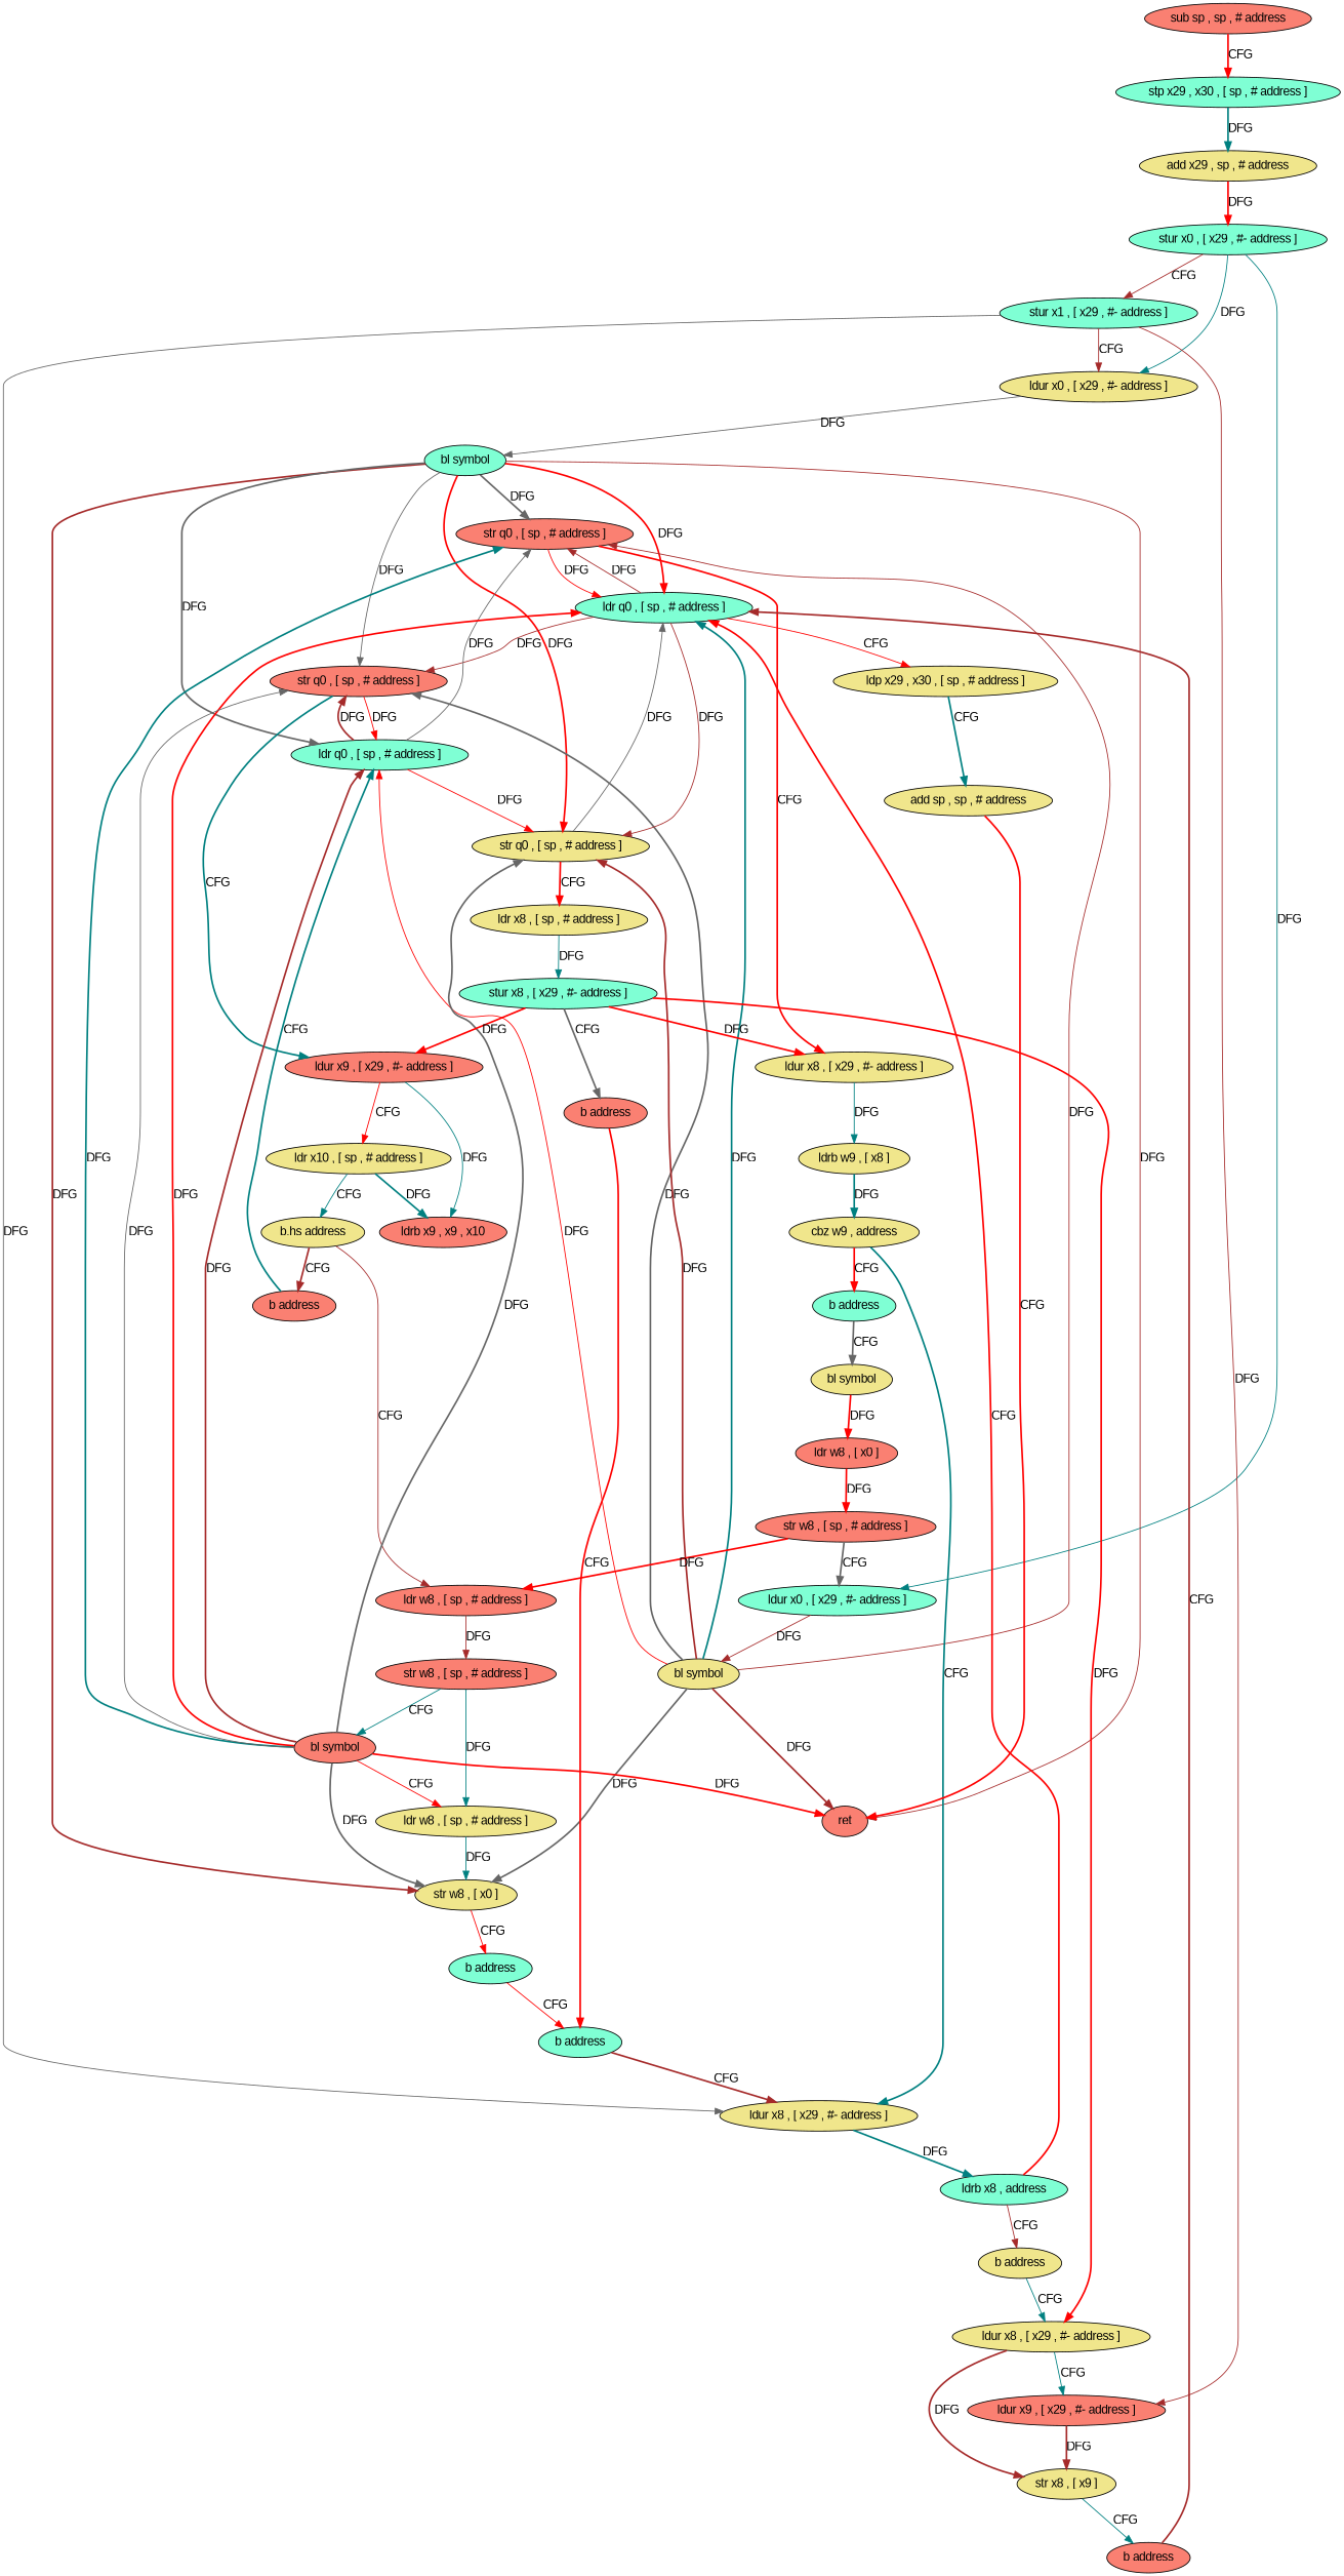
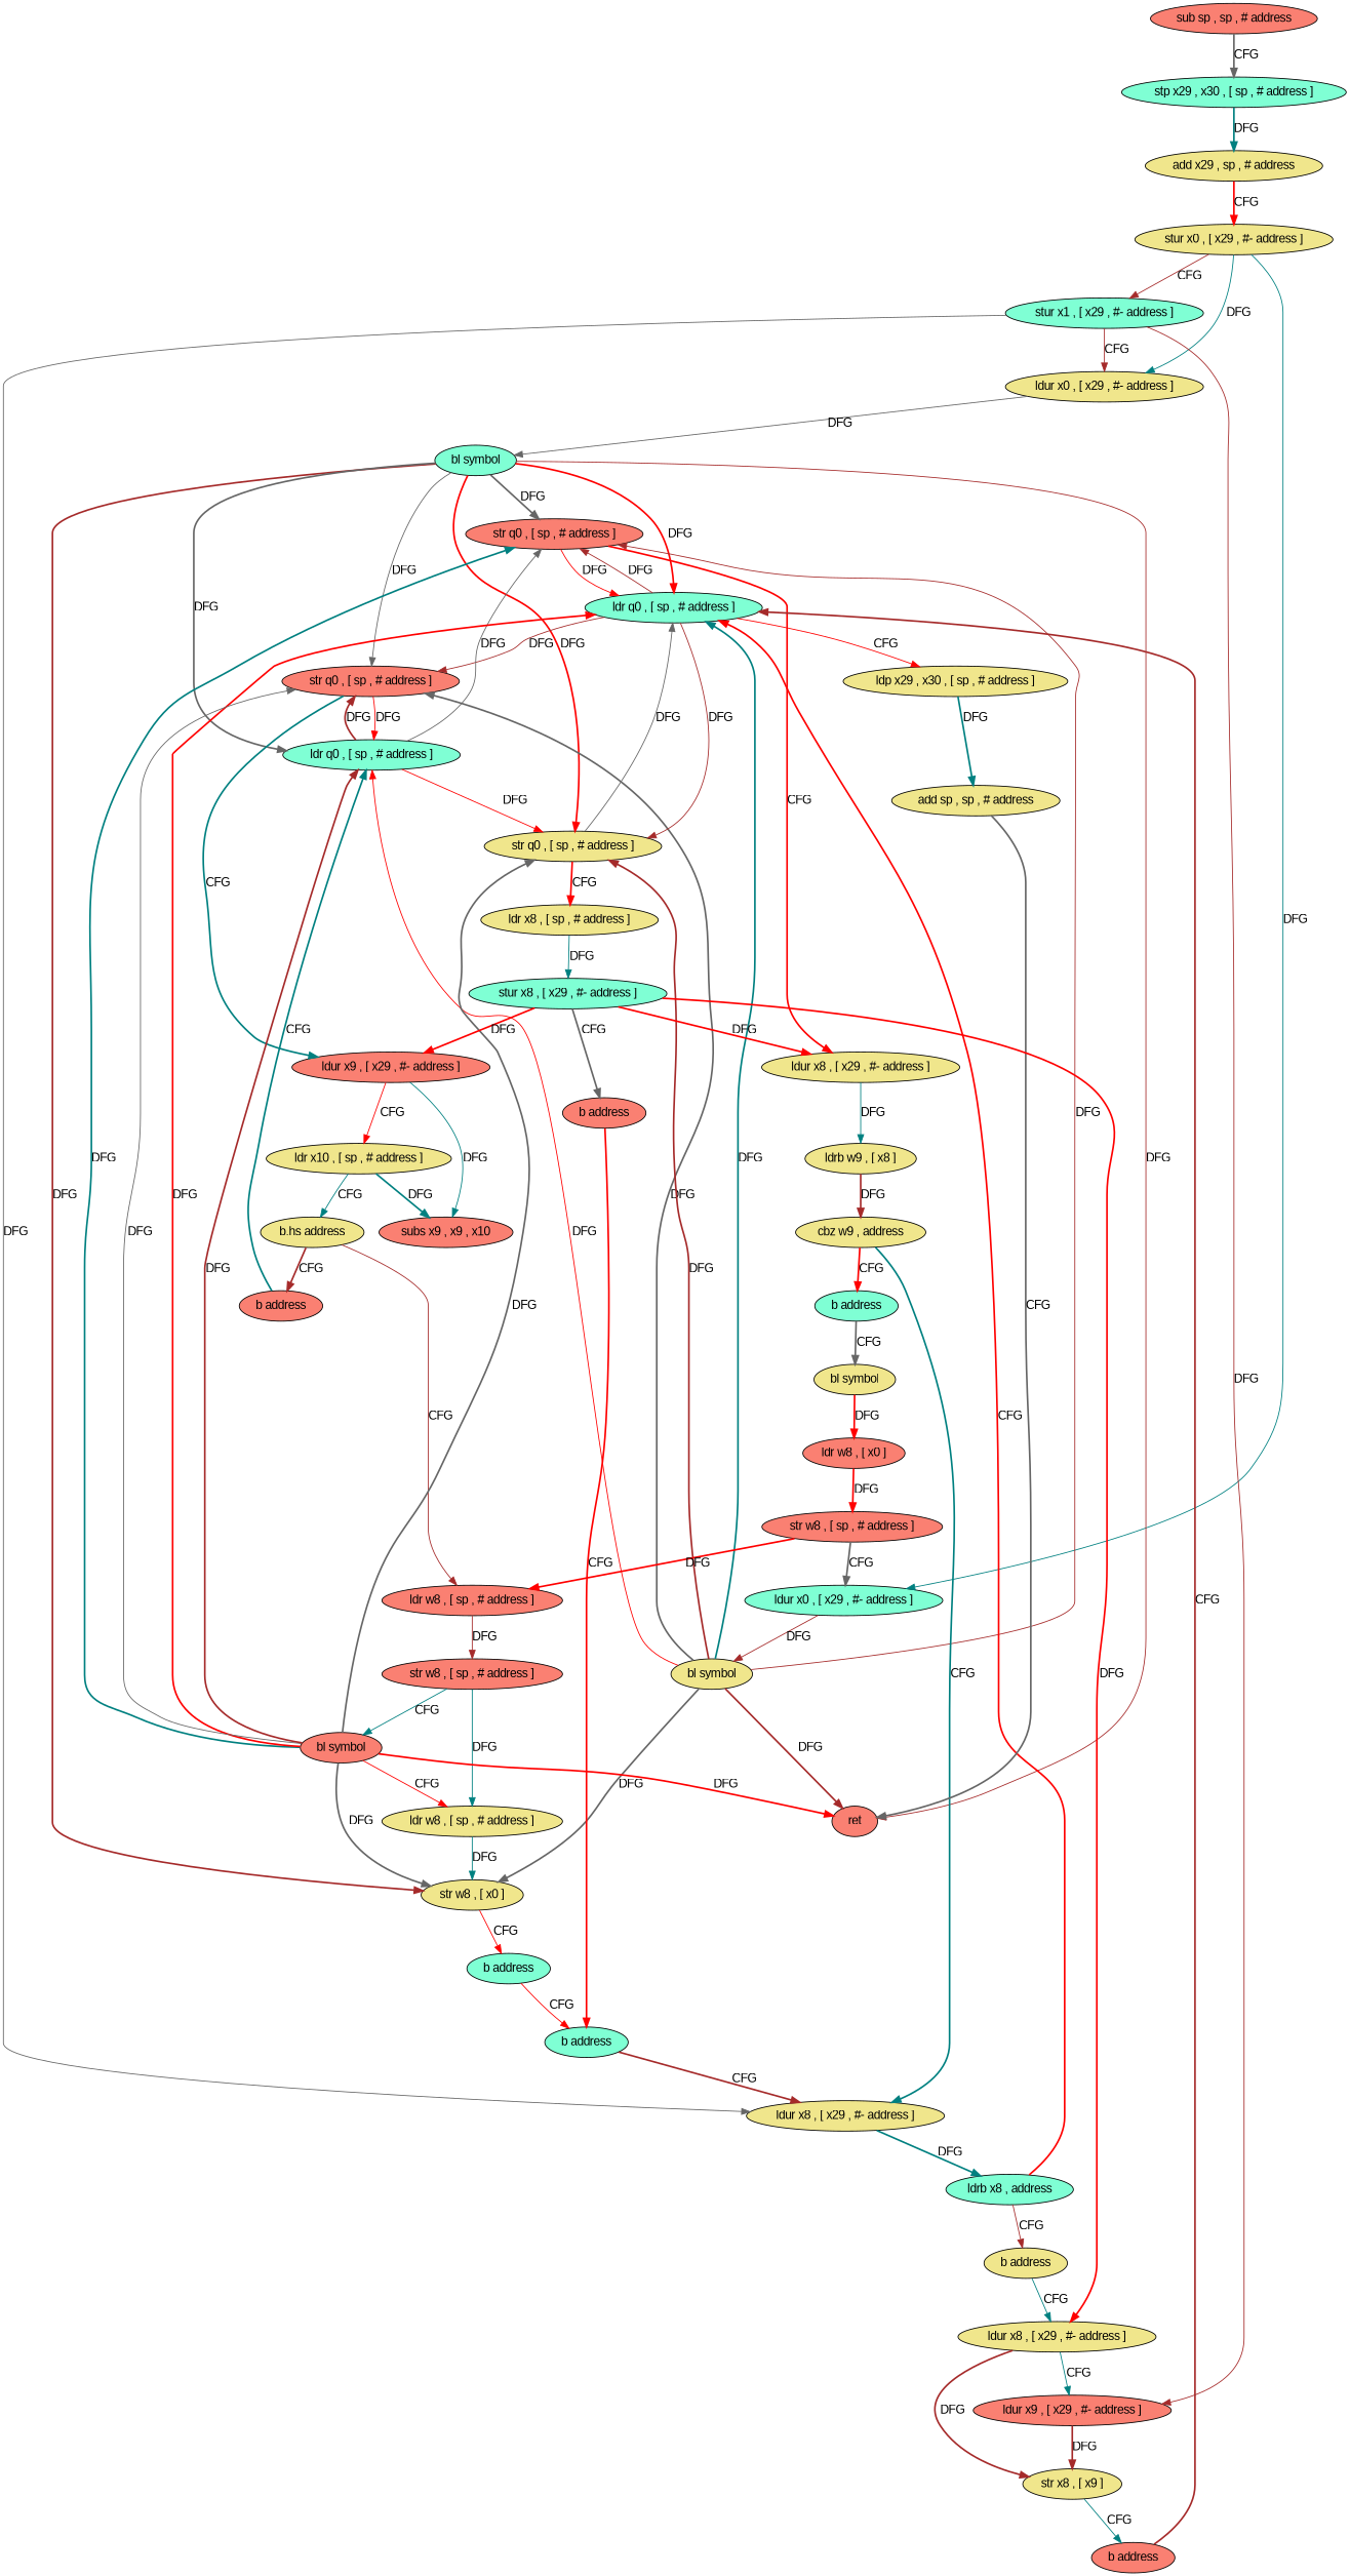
  digraph {
    fontname="Liberation Sans"
    node [fillcolor=khaki fontname="Liberation Sans" style=filled]
    edge [color=red fontname="Liberation Sans" style=bold]
    n1 [fillcolor=salmon label="sub sp , sp , # address"]
    n2 [fillcolor=aquamarine label="stp x29 , x30 , [ sp , # address ]"]
    n3 [label="add x29 , sp , # address"]
-   n4 [fillcolor=aquamarine label="stur x0 , [ x29 , #- address ]"]
+   n4 [label="stur x0 , [ x29 , #- address ]"]
    n5 [fillcolor=aquamarine label="stur x1 , [ x29 , #- address ]"]
    n6 [label="ldur x0 , [ x29 , #- address ]"]
    n7 [fillcolor=aquamarine label="ldur x0 , [ x29 , #- address ]"]
    n8 [label="ldur x8 , [ x29 , #- address ]"]
    n9 [fillcolor=salmon label="ldur x9 , [ x29 , #- address ]"]
    n10 [fillcolor=aquamarine label="bl symbol"]
    n11 [label="bl symbol"]
    n12 [fillcolor=aquamarine label="ldrb x8 , address"]
    n13 [label="str x8 , [ x9 ]"]
    n14 [fillcolor=salmon label="str q0 , [ sp , # address ]"]
    n15 [fillcolor=aquamarine label="ldr q0 , [ sp , # address ]"]
    n16 [fillcolor=salmon label=ret]
    n17 [fillcolor=salmon label="str q0 , [ sp , # address ]"]
    n18 [label="str w8 , [ x0 ]"]
    n19 [fillcolor=aquamarine label="ldr q0 , [ sp , # address ]"]
    n20 [label="str q0 , [ sp , # address ]"]
    n21 [label="ldur x8 , [ x29 , #- address ]"]
    n22 [label="ldp x29 , x30 , [ sp , # address ]"]
    n23 [fillcolor=salmon label="ldur x9 , [ x29 , #- address ]"]
    n24 [fillcolor=aquamarine label="b address"]
    n25 [label="ldr x8 , [ sp , # address ]"]
    n26 [label="ldrb w9 , [ x8 ]"]
    n27 [label="cbz w9 , address"]
    n28 [fillcolor=aquamarine label="b address"]
    n29 [label="bl symbol"]
    n30 [label="b address"]
    n31 [fillcolor=salmon label="ldr w8 , [ x0 ]"]
    n32 [label="ldur x8 , [ x29 , #- address ]"]
    n33 [label="add sp , sp , # address"]
    n34 [fillcolor=salmon label="str w8 , [ sp , # address ]"]
    n35 [fillcolor=salmon label="b address"]
    n36 [fillcolor=salmon label="ldr w8 , [ sp , # address ]"]
    n37 [fillcolor=salmon label="str w8 , [ sp , # address ]"]
    n38 [label="ldr x10 , [ sp , # address ]"]
-   n39 [fillcolor=salmon label="ldrb x9 , x9 , x10"]
+   n39 [fillcolor=salmon label="subs x9 , x9 , x10"]
    n40 [label="b.hs address"]
    n41 [fillcolor=salmon label="b address"]
    n42 [fillcolor=salmon label="bl symbol"]
    n43 [label="ldr w8 , [ sp , # address ]"]
    n44 [fillcolor=aquamarine label="b address"]
    n45 [fillcolor=aquamarine label="stur x8 , [ x29 , #- address ]"]
    n46 [fillcolor=salmon label="b address"]
-   n1 -> n2 [label=CFG]
+   n1 -> n2 [color=gray40 label=CFG]
    n2 -> n3 [color=teal label=DFG]
-   n3 -> n4 [label=DFG]
+   n3 -> n4 [label=CFG]
    n4 -> n5 [color=brown label=CFG style=solid]
    n4 -> n6 [color=teal label=DFG style=solid]
    n4 -> n7 [color=teal label=DFG style=solid]
    n5 -> n6 [color=brown label=CFG style=solid]
    n5 -> n8 [color=gray40 label=DFG style=solid]
    n5 -> n9 [color=brown label=DFG style=solid]
    n6 -> n10 [color=gray40 label=DFG style=solid]
    n7 -> n11 [color=brown label=DFG style=solid]
    n8 -> n12 [color=teal label=DFG]
    n9 -> n13 [color=brown label=DFG]
    n10 -> n14 [color=gray40 label=DFG]
    n10 -> n15 [label=DFG]
    n10 -> n16 [color=brown label=DFG style=solid]
    n10 -> n17 [color=gray40 label=DFG style=solid]
    n10 -> n18 [color=brown label=DFG]
    n10 -> n19 [color=gray40 label=DFG]
    n10 -> n20 [label=DFG]
    n11 -> n14 [color=brown label=DFG style=solid]
    n11 -> n15 [color=teal label=DFG]
    n11 -> n16 [color=brown label=DFG]
    n11 -> n17 [color=gray40 label=DFG]
    n11 -> n18 [color=gray40 label=DFG]
    n11 -> n19 [label=DFG style=solid]
    n11 -> n20 [color=brown label=DFG]
    n12 -> n15 [label=CFG]
    n12 -> n30 [color=brown label=CFG style=solid]
    n13 -> n35 [color=teal label=CFG style=solid]
    n14 -> n15 [label=DFG style=solid]
    n14 -> n21 [label=CFG]
    n15 -> n14 [color=brown label=DFG style=solid]
    n15 -> n17 [color=brown label=DFG style=solid]
    n15 -> n20 [color=brown label=DFG style=solid]
    n15 -> n22 [label=CFG style=solid]
    n17 -> n19 [label=DFG style=solid]
    n17 -> n23 [color=teal label=CFG]
    n18 -> n24 [label=CFG style=solid]
    n19 -> n14 [color=gray40 label=DFG style=solid]
    n19 -> n17 [color=brown label=DFG]
    n19 -> n20 [label=DFG style=solid]
    n20 -> n15 [color=gray40 label=DFG style=solid]
    n20 -> n25 [label=CFG]
    n21 -> n26 [color=teal label=DFG style=solid]
-   n22 -> n33 [color=teal label=CFG]
+   n22 -> n33 [color=teal label=DFG]
    n23 -> n38 [label=CFG style=solid]
    n23 -> n39 [color=teal label=DFG style=solid]
    n24 -> n44 [label=CFG style=solid]
    n25 -> n45 [color=teal label=DFG style=solid]
-   n26 -> n27 [color=teal label=DFG]
+   n26 -> n27 [color=brown label=DFG]
    n27 -> n8 [color=teal label=CFG]
    n27 -> n28 [label=CFG]
    n28 -> n29 [color=gray40 label=CFG]
    n29 -> n31 [label=DFG]
    n30 -> n32 [color=teal label=CFG style=solid]
    n31 -> n34 [label=DFG]
    n32 -> n9 [color=teal label=CFG style=solid]
    n32 -> n13 [color=brown label=DFG]
-   n33 -> n16 [label=CFG]
+   n33 -> n16 [color=gray40 label=CFG]
    n34 -> n7 [color=gray40 label=CFG]
    n34 -> n36 [label=DFG]
    n35 -> n15 [color=brown label=CFG]
    n36 -> n37 [color=brown label=DFG style=solid]
    n37 -> n42 [color=teal label=CFG style=solid]
    n37 -> n43 [color=teal label=DFG style=solid]
    n38 -> n39 [color=teal label=DFG]
    n38 -> n40 [color=teal label=CFG style=solid]
    n40 -> n36 [color=brown label=CFG style=solid]
    n40 -> n41 [color=brown label=CFG]
    n41 -> n19 [color=teal label=CFG]
    n42 -> n14 [color=teal label=DFG]
    n42 -> n15 [label=DFG]
    n42 -> n16 [label=DFG]
    n42 -> n17 [color=gray40 label=DFG style=solid]
    n42 -> n18 [color=gray40 label=DFG]
    n42 -> n19 [color=brown label=DFG]
    n42 -> n20 [color=gray40 label=DFG]
    n42 -> n43 [label=CFG style=solid]
    n43 -> n18 [color=teal label=DFG style=solid]
    n44 -> n8 [color=brown label=CFG]
    n45 -> n21 [label=DFG]
    n45 -> n23 [label=DFG]
    n45 -> n32 [label=DFG]
    n45 -> n46 [color=gray40 label=CFG]
    n46 -> n44 [label=CFG]
  }
